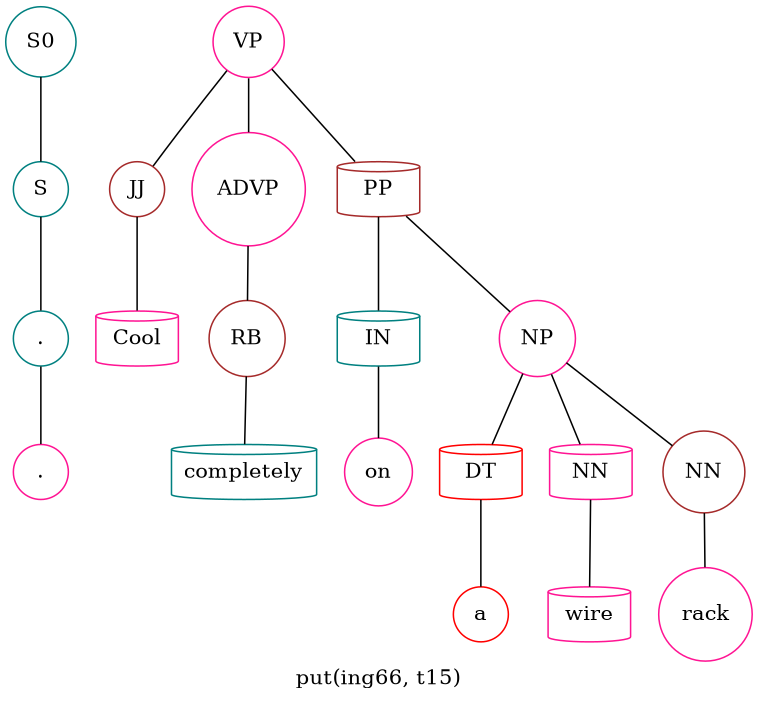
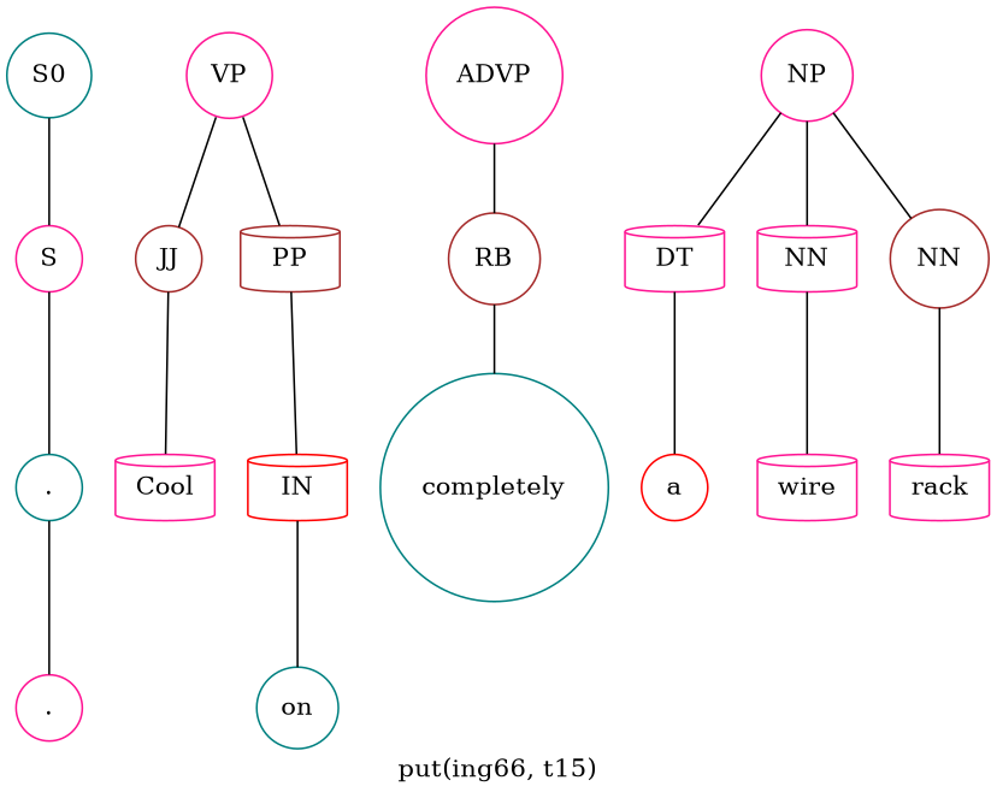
  graph {
    label="put(ing66, t15)"
    node [color=deeppink shape=circle]
    n1 [color=teal label=S0]
-   n2 [color=teal label=S]
+   n2 [label=S]
    n3 [color=teal label="."]
    n4 [label=VP]
    n5 [color=brown label=JJ]
    n6 [label=ADVP]
    n7 [color=brown label=PP shape=cylinder]
    n8 [label="."]
    n9 [label=Cool shape=cylinder]
    n10 [color=brown label=RB]
-   n11 [color=teal label=IN shape=cylinder]
+   n11 [color=red label=IN shape=cylinder]
    n12 [label=NP]
-   n13 [color=teal label=completely shape=cylinder]
-   n14 [label=on]
-   n15 [color=red label=DT shape=cylinder]
+   n13 [color=teal label=completely]
+   n14 [color=teal label=on]
+   n15 [label=DT shape=cylinder]
    n16 [label=NN shape=cylinder]
    n17 [color=brown label=NN]
    n18 [color=red label=a]
    n19 [label=wire shape=cylinder]
-   n20 [label=rack]
+   n20 [label=rack shape=cylinder]
    n1 -- n2
    n2 -- n3
    n3 -- n8
    n4 -- n5
-   n4 -- n6
    n4 -- n7
    n5 -- n9
    n6 -- n10
    n7 -- n11
-   n7 -- n12
    n10 -- n13
    n11 -- n14
    n12 -- n15
    n12 -- n16
    n12 -- n17
    n15 -- n18
    n16 -- n19
    n17 -- n20
  }
